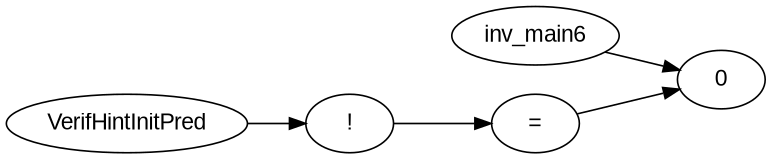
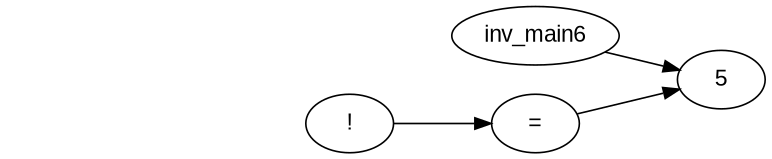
  digraph {
    fontname="Liberation Sans"
    rankdir=LR
    node [fontname="Liberation Sans"]
    edge [fontname="Liberation Sans"]
    n1 [label=inv_main6]
-   n2 [label=0]
-   n3 [label=VerifHintInitPred]
+   n2 [label=5]
    n4 [label="!"]
    n5 [label="="]
    n1 -> n2
-   n3 -> n4
    n4 -> n5
    n5 -> n2
  }
